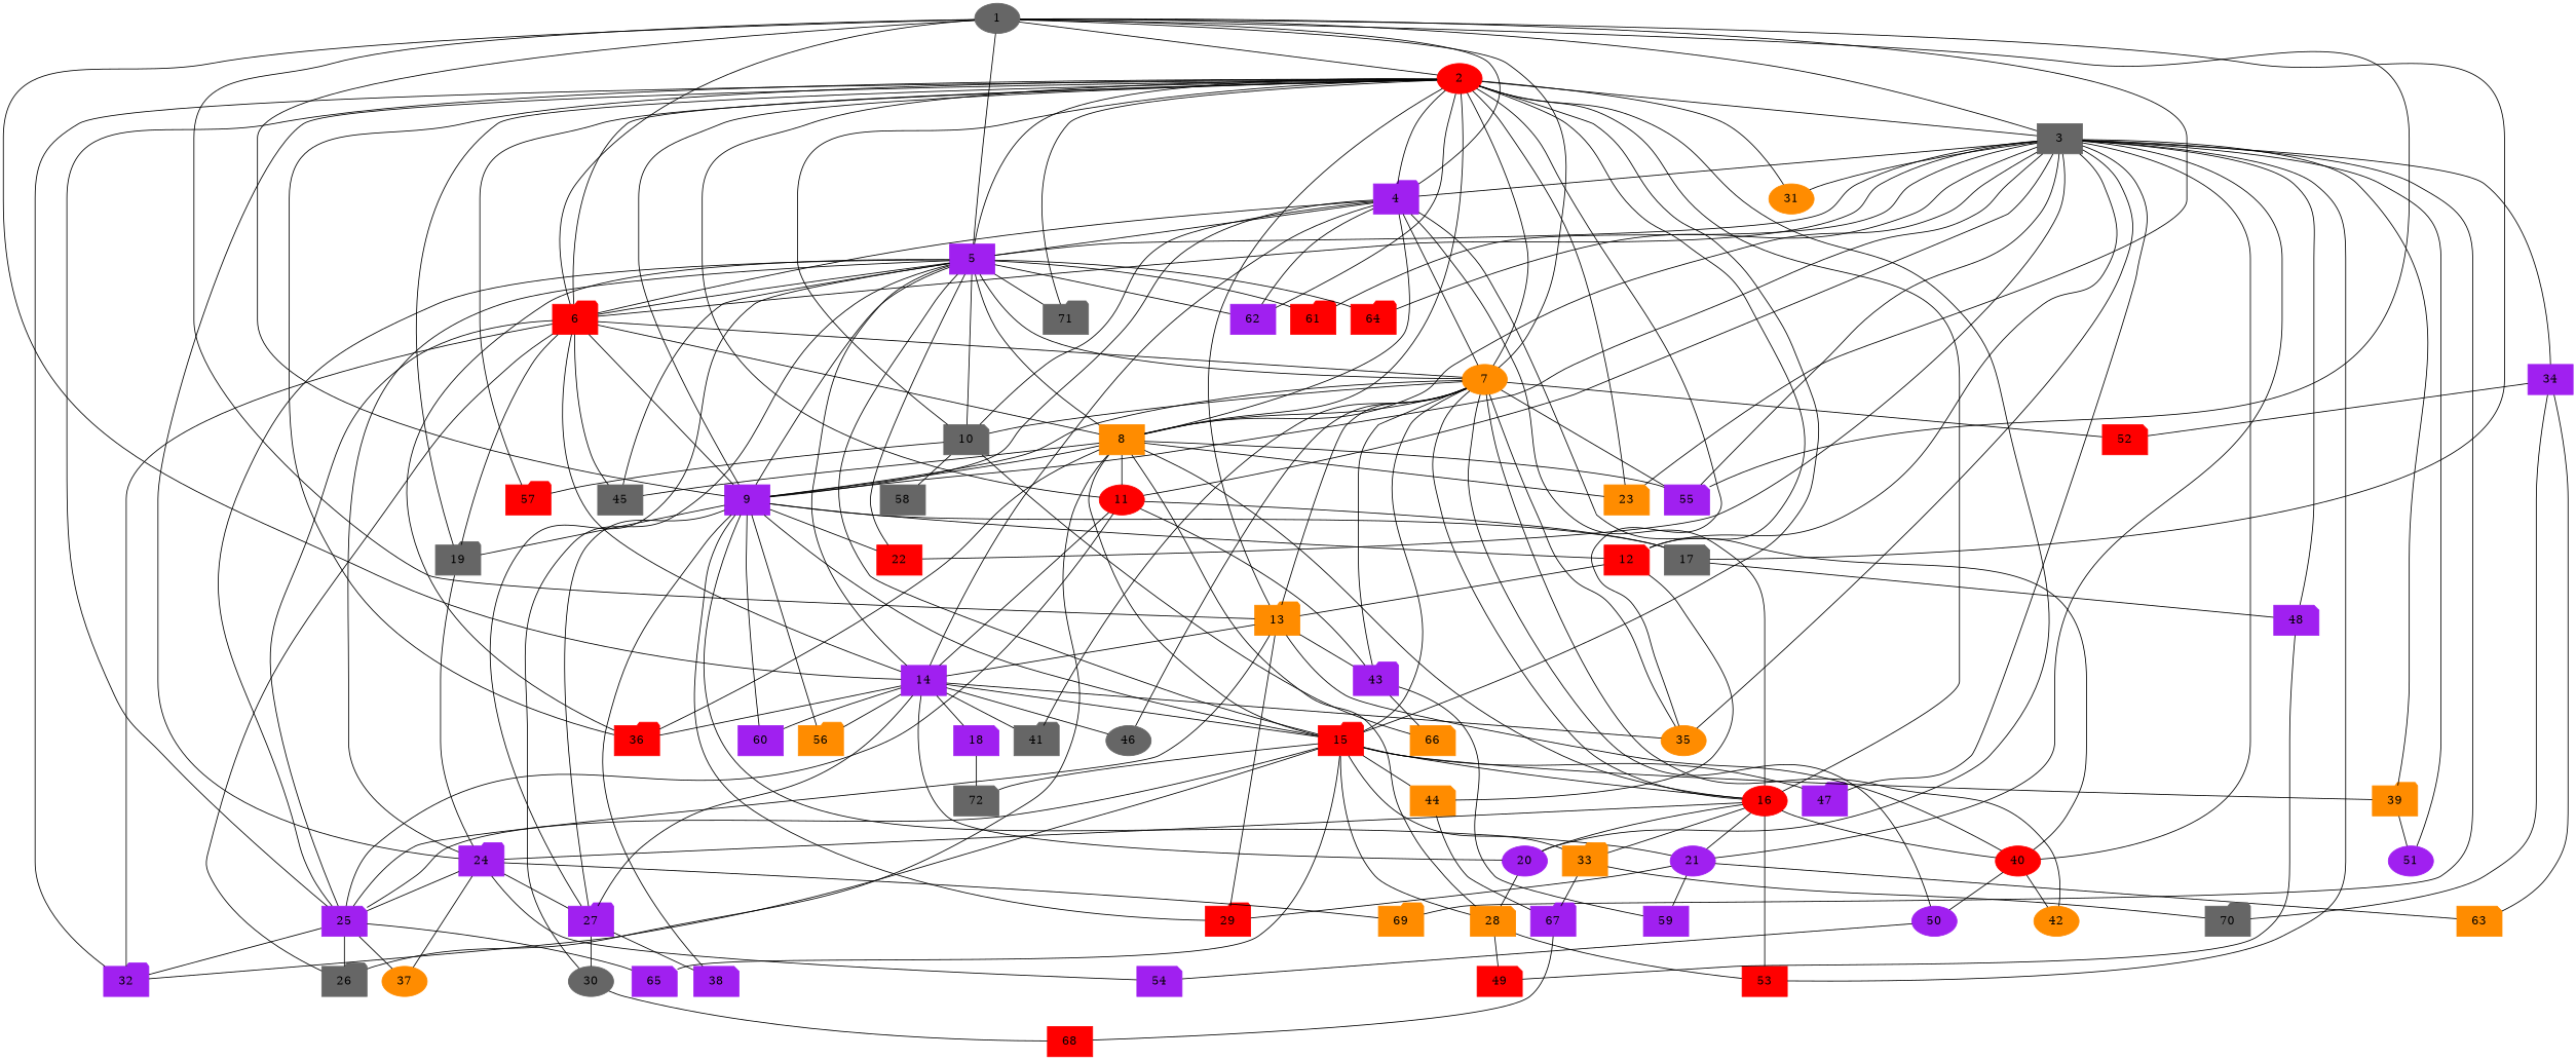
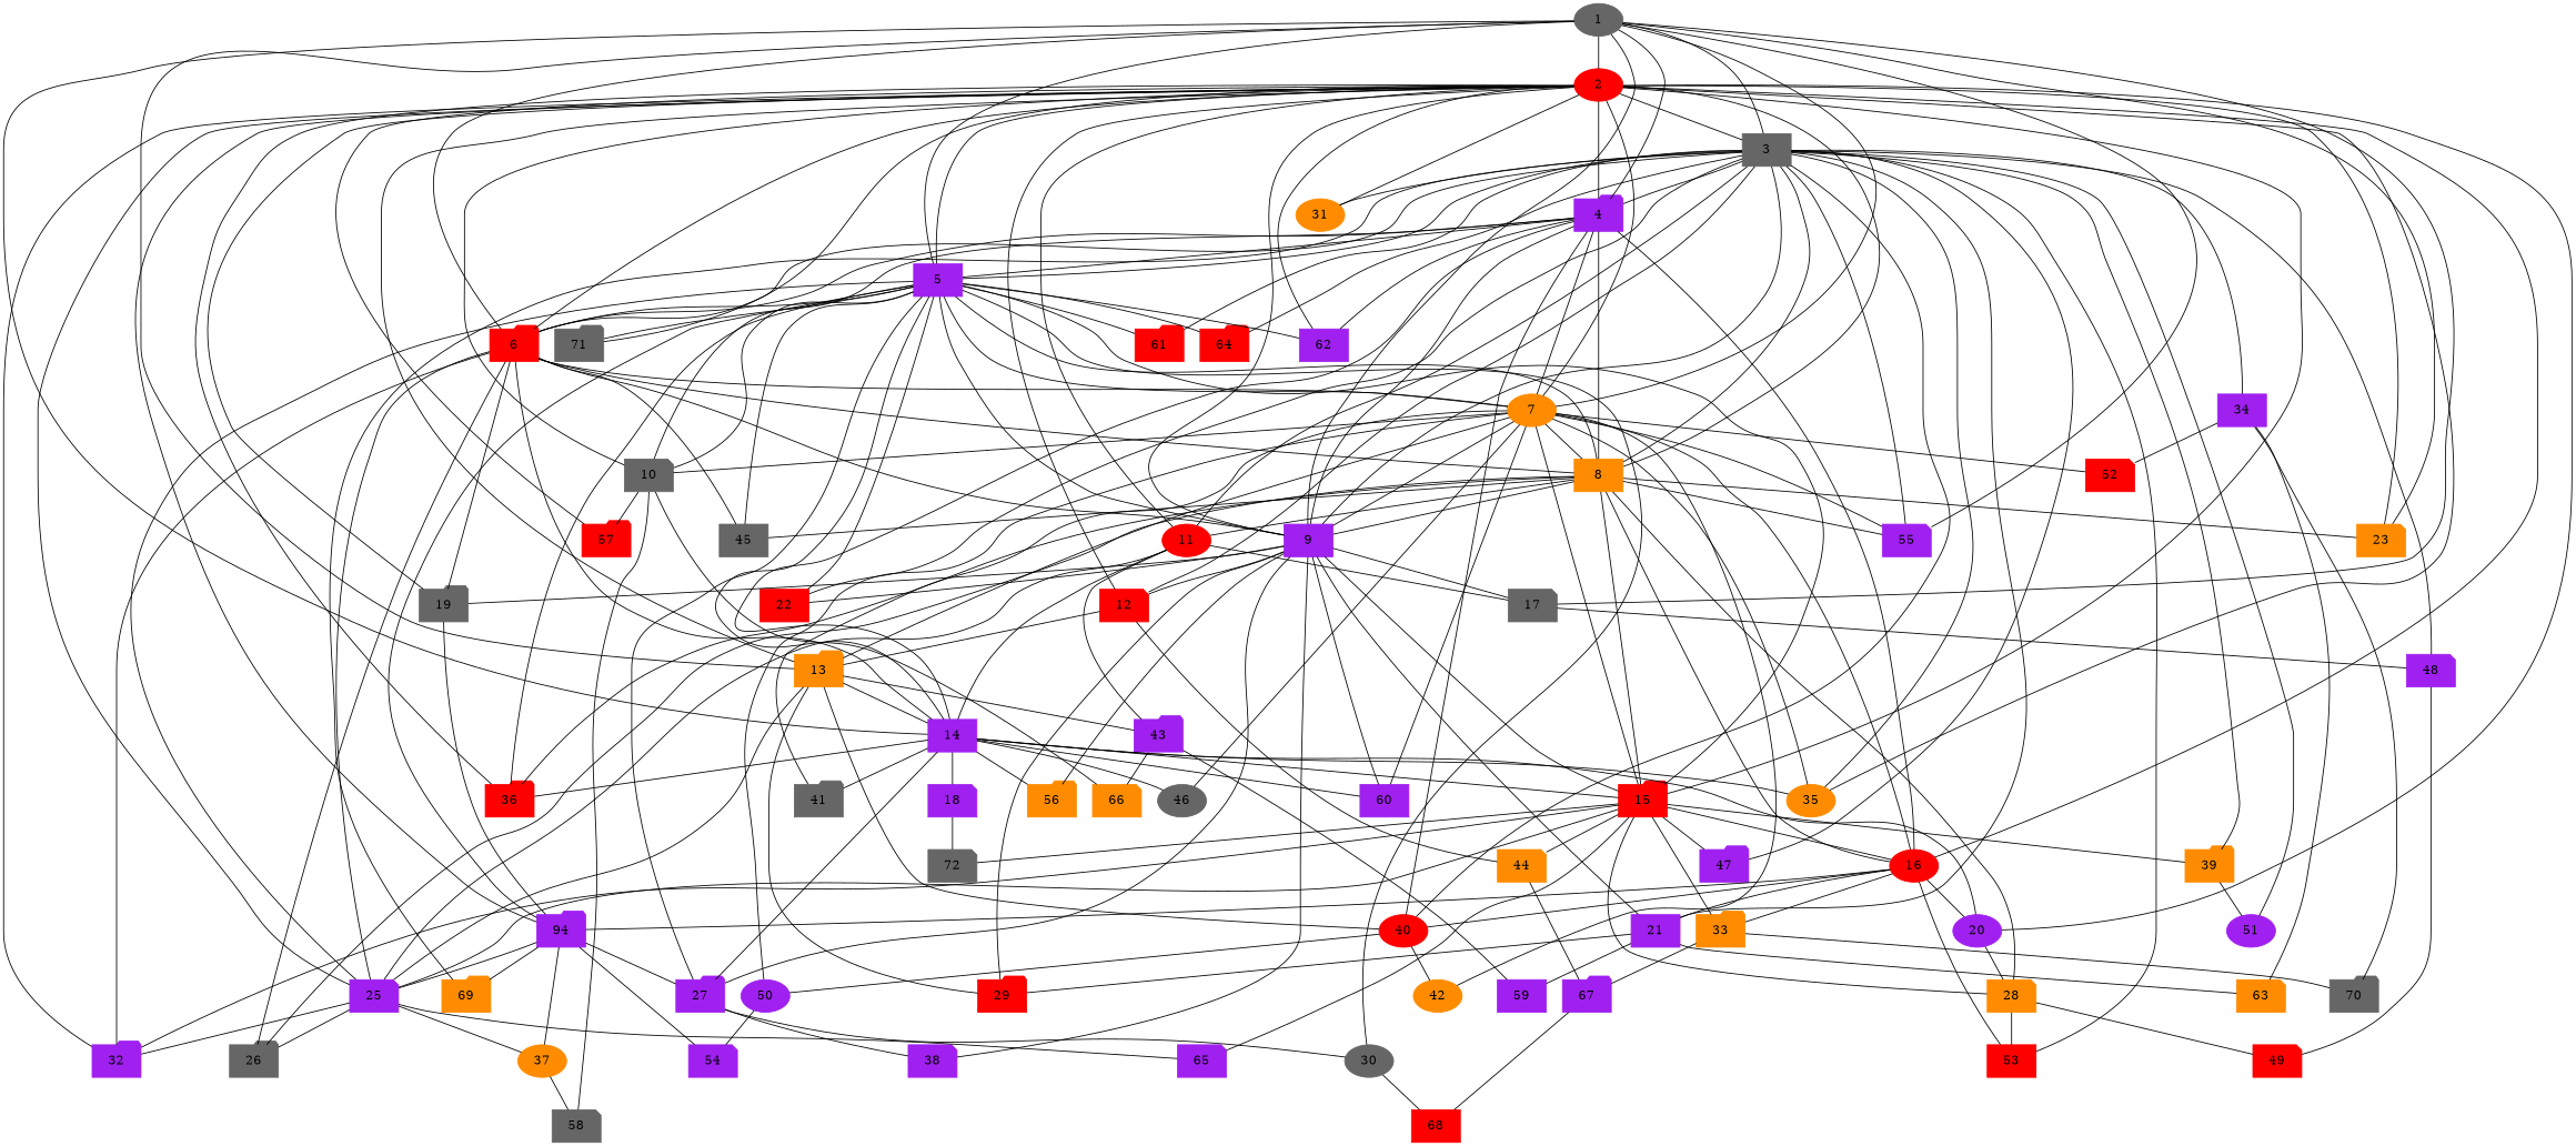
  graph {
    fontname="DejaVu Serif"
    node [color=purple fontname="DejaVu Serif" shape=folder style=filled]
    edge [fontname="DejaVu Serif" weight=1.0]
    1 [color=gray40 shape=ellipse]
    2 [color=red shape=ellipse]
    3 [color=gray40 shape=box]
    4
    5 [shape=box]
    6 [color=red]
    7 [color=darkorange shape=ellipse]
    9 [shape=box]
    13 [color=darkorange]
    14 [shape=box]
    17 [color=gray40 shape=note]
    23 [color=darkorange shape=note]
    55 [shape=note]
    8 [color=darkorange shape=box]
    10 [color=gray40 shape=note]
    11 [color=red shape=ellipse]
    12 [color=red shape=note]
    15 [color=red]
    16 [color=red shape=ellipse]
    19 [color=gray40]
    20 [shape=ellipse]
-   24
+   24 [label=94]
    25 [shape=note]
    31 [color=darkorange shape=ellipse]
    32
    35 [color=darkorange shape=ellipse]
    36 [color=red]
    57 [color=red]
    62 [shape=box]
    71 [color=gray40]
-   21 [shape=ellipse]
+   21 [shape=box]
    22 [color=red shape=box]
    34 [shape=box]
    39 [color=darkorange]
    40 [color=red shape=ellipse]
    47
    48 [shape=note]
    51 [shape=ellipse]
    53 [color=red shape=box]
    61 [color=red]
    64 [color=red]
    69 [color=darkorange]
    27
    30 [color=gray40 shape=ellipse]
    45 [color=gray40 shape=box]
    26 [color=gray40]
    41 [color=gray40]
    42 [color=darkorange shape=ellipse]
    46 [color=gray40 shape=ellipse]
    50 [shape=ellipse]
    52 [color=red shape=note]
    60 [shape=box]
    28 [color=darkorange shape=note]
    29 [color=red]
    38 [shape=note]
    56 [color=darkorange]
    43
    18 [shape=note]
-   58 [color=gray40 shape=box]
+   58 [color=gray40 shape=note]
    66 [color=darkorange shape=note]
    44 [color=darkorange shape=note]
    33 [color=darkorange]
    65 [shape=note]
    72 [color=gray40 shape=note]
    37 [color=darkorange shape=ellipse]
    54 [shape=note]
    59 [shape=box]
    63 [color=darkorange shape=note]
    70 [color=gray40]
    49 [color=red shape=note]
    68 [color=red shape=box]
    67
    1 -- 2 [weight=3.0]
    1 -- 3
    1 -- 4
    1 -- 5
    1 -- 6
    1 -- 7
    1 -- 9
    1 -- 13 [weight=5.0]
    1 -- 14
    1 -- 17
    1 -- 23
    1 -- 55
    2 -- 3 [weight=3.0]
    2 -- 4 [weight=3.0]
    2 -- 5 [weight=4.0]
    2 -- 6 [weight=2.0]
    2 -- 7 [weight=3.0]
    2 -- 9 [weight=2.0]
    2 -- 13
    2 -- 23
    2 -- 8 [weight=3.0]
    2 -- 10
    2 -- 11
    2 -- 12
    2 -- 15 [weight=11.0]
    2 -- 16 [weight=4.0]
    2 -- 19
    2 -- 20
    2 -- 24
    2 -- 25
    2 -- 31
    2 -- 32
    2 -- 35
    2 -- 36
    2 -- 57
    2 -- 62
    2 -- 71
    3 -- 4
    3 -- 5
    3 -- 6
    3 -- 9
    3 -- 55
    3 -- 8
    3 -- 11
    3 -- 12
    3 -- 31
    3 -- 35 [weight=2.0]
    3 -- 21
    3 -- 22
    3 -- 34
    3 -- 39
    3 -- 40
    3 -- 47
    3 -- 48
    3 -- 51
    3 -- 53
    3 -- 61
    3 -- 64
    3 -- 69
    4 -- 5
    4 -- 6
    4 -- 7
    4 -- 9 [weight=2.0]
    4 -- 14
    4 -- 8
    4 -- 10
    4 -- 16 [weight=14.0]
    4 -- 62
    4 -- 40
    5 -- 6
    5 -- 7 [weight=2.0]
    5 -- 9
    5 -- 14
    5 -- 8
    5 -- 10
    5 -- 15
    5 -- 24
    5 -- 25
    5 -- 36
    5 -- 62
    5 -- 71
    5 -- 22
    5 -- 61
    5 -- 64
    5 -- 27
    5 -- 30
    5 -- 45
    6 -- 7
    6 -- 9
    6 -- 14
    6 -- 8 [weight=2.0]
    6 -- 19
    6 -- 25
    6 -- 32 [weight=4.0]
    6 -- 45
    6 -- 26
    7 -- 9
    7 -- 13
    7 -- 8
    7 -- 10
    7 -- 15 [weight=2.0]
    7 -- 16
    7 -- 35
    7 -- 41
    7 -- 42
    7 -- 46
    7 -- 50
    7 -- 52
-   7 -- 43
+   7 -- 60
    9 -- 17
    9 -- 12
    9 -- 15 [weight=2.0]
    9 -- 19
    9 -- 21
    9 -- 22
    9 -- 27
    9 -- 60
    9 -- 29
    9 -- 38
    9 -- 56
    13 -- 14
    13 -- 25
    13 -- 40
    13 -- 29
    13 -- 43
    14 -- 15
    14 -- 20
    14 -- 35
    14 -- 36
    14 -- 27
    14 -- 41
    14 -- 46
    14 -- 60
    14 -- 56
    14 -- 18
    17 -- 48
    55 -- 7
    8 -- 9 [weight=2.0]
    8 -- 23
    8 -- 55
    8 -- 11
    8 -- 15
    8 -- 16 [weight=2.0]
    8 -- 36
    8 -- 45
    8 -- 26
    8 -- 28
    10 -- 57
    10 -- 58
    10 -- 66
    11 -- 14
    11 -- 17
    11 -- 25
    11 -- 43
    12 -- 13
    12 -- 44
    15 -- 16
    15 -- 25
    15 -- 32
    15 -- 39
    15 -- 47
    15 -- 28
    15 -- 44
    15 -- 33 [weight=2.0]
    15 -- 65
    15 -- 72
    16 -- 20
    16 -- 24
    16 -- 21
    16 -- 40
    16 -- 53
    16 -- 33
    19 -- 24
    20 -- 28
    24 -- 25
    24 -- 69
    24 -- 27
    24 -- 37
    24 -- 54
    25 -- 32
    25 -- 26
    25 -- 65
    25 -- 37
    21 -- 29
    21 -- 59
    21 -- 63
    34 -- 52
    34 -- 63
    34 -- 70
    39 -- 51
    40 -- 42
    40 -- 50
    48 -- 49
    27 -- 30
    27 -- 38
    30 -- 68
    50 -- 54
    28 -- 53
    28 -- 49
    43 -- 66
    43 -- 59
    18 -- 72
    44 -- 67
    33 -- 70
    33 -- 67
+   37 -- 58
    67 -- 68
  }
